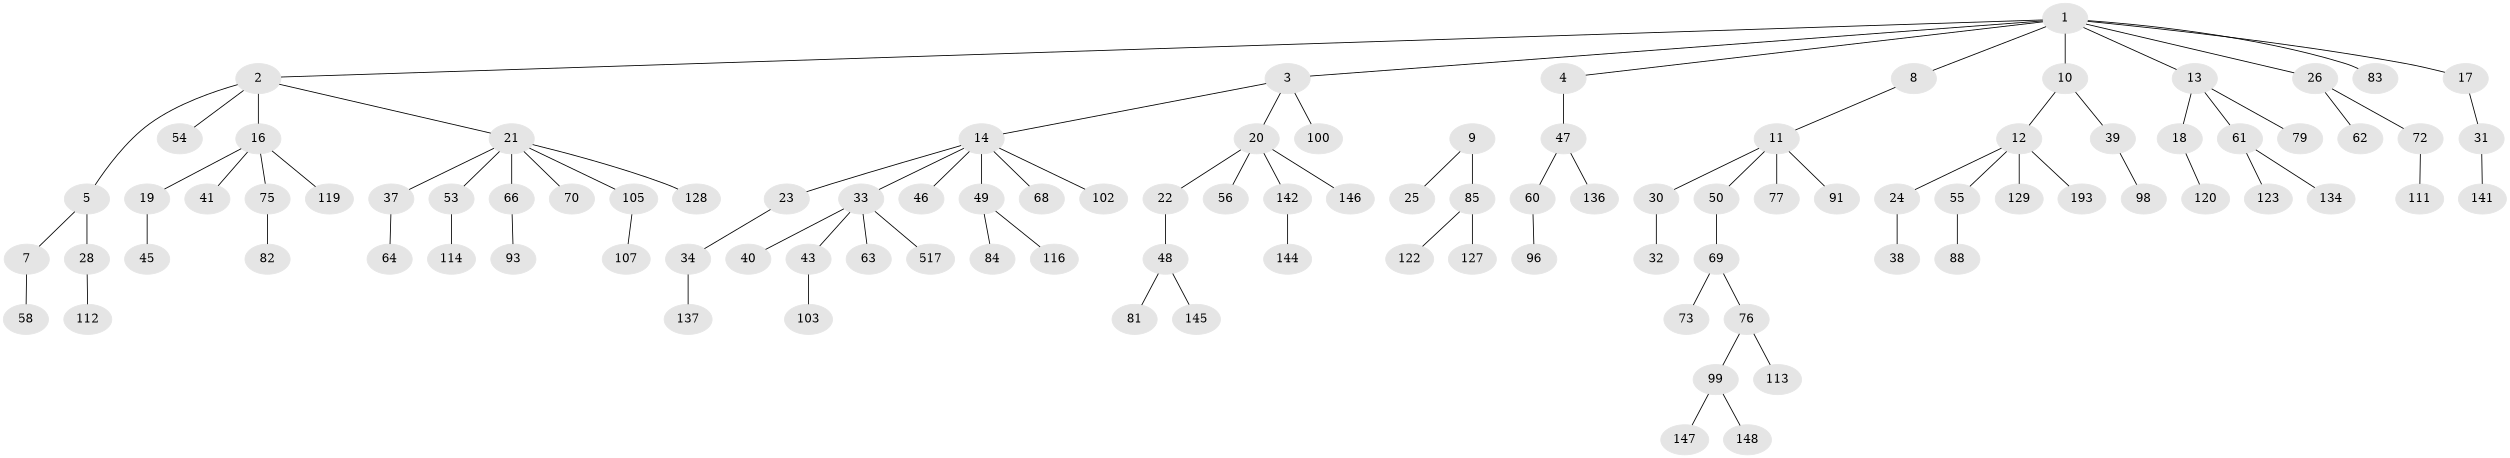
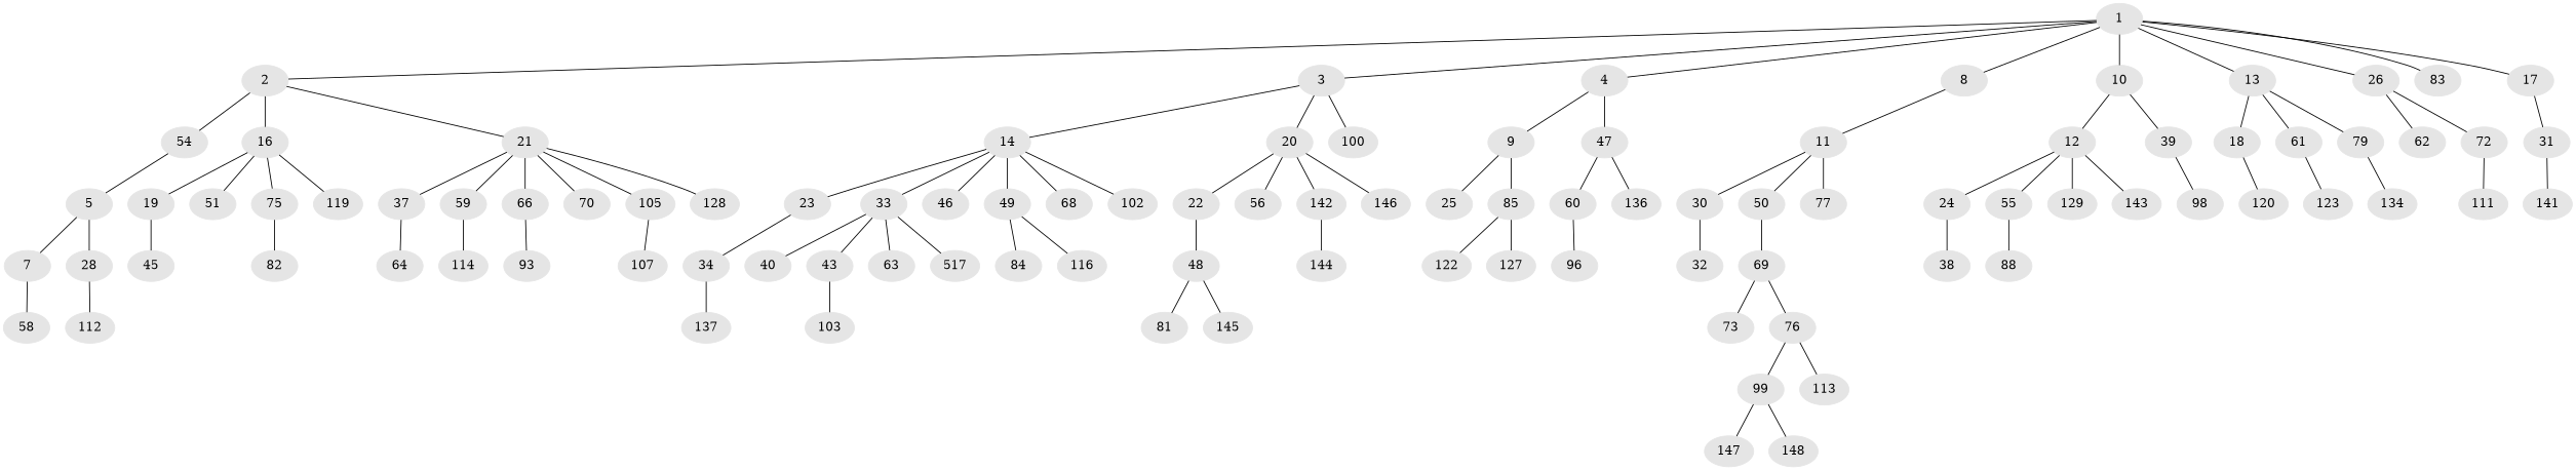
  graph {
    node [color=gray90 style=filled]
    1 [super="+6"]
    2 [super="+15"]
    3 [super="+52"]
    4
    8
    10 [super="+139"]
    13 [super="+29"]
    26 [super="+36"]
    83
    17 [super="+130"]
    5
    16 [super="+57"]
    21 [super="+25"]
    54 [super="+124"]
    14 [super="+27"]
    20 [super="+41"]
    100
    9 [super="+42"]
    47 [super="+94"]
    11 [super="+67"]
    12 [super="+118"]
    39 [super="+97"]
    18 [super="+121"]
    61 [super="+87"]
    79
    62
    72
    7
    28 [super="+101"]
    19
-   51 [label=41]
+   51
    75 [super="+86"]
    119
    37
-   53
+   53 [label=59]
    66 [super="+74"]
    70 [super="+131"]
    105 [super="+125"]
    128
    23 [super="+109"]
    33 [super="+34"]
    46
    49 [super="+89"]
    68
    102
    22
    56
    142
    146
    n50 [label=25]
    85
    60 [super="+80"]
    136
    58
    112
    30
    50 [super="+65"]
    77 [super="+92"]
-   91
    122
    127
    24 [super="+133"]
    55 [super="+106"]
    129
-   143 [label=193]
+   143
    31
    98
    32 [super="+59"]
    69
    38 [super="+90"]
    88 [super="+110"]
    120 [super="+132"]
    123
    134
    n75 [label=34 super="+95"]
    40
    43 [super="+115"]
    63 [super="+71"]
    n79 [label=517]
    84 [super="+104"]
    116
    45 [super="+140"]
    82
    141
    48 [super="+78"]
    144
    64
    114
    93
    107
    81
    145
    137
    111
    103 [super="+135"]
    96
    73 [super="+126"]
    76
    99 [super="+108"]
    113
    147
    148
    1 -- 2
    1 -- 3
    1 -- 4
    1 -- 8
    1 -- 10
    1 -- 13
    1 -- 26
    1 -- 83
    1 -- 17
-   2 -- 5
+   54 -- 5
    2 -- 16
    2 -- 21
    2 -- 54
    3 -- 14
    3 -- 20
    3 -- 100
+   4 -- 9
    4 -- 47
    8 -- 11
    10 -- 12
    10 -- 39
    13 -- 18
    13 -- 61
    13 -- 79
    26 -- 62
    26 -- 72
    17 -- 31
    5 -- 7
    5 -- 28
    16 -- 19
    16 -- 51
    16 -- 75
    16 -- 119
    21 -- 37
    21 -- 53
    21 -- 66
    21 -- 70
    21 -- 105
    21 -- 128
    14 -- 23
    14 -- 33
    14 -- 46
    14 -- 49
    14 -- 68
    14 -- 102
    20 -- 22
    20 -- 56
    20 -- 142
    20 -- 146
    9 -- n50
    9 -- 85
    47 -- 60
    47 -- 136
    11 -- 30
    11 -- 50
    11 -- 77
-   11 -- 91
    12 -- 24
    12 -- 55
    12 -- 129
    12 -- 143
    39 -- 98
    18 -- 120
    61 -- 123
-   61 -- 134
+   79 -- 134
    72 -- 111
    7 -- 58
    28 -- 112
    19 -- 45
    75 -- 82
    37 -- 64
    53 -- 114
    66 -- 93
    105 -- 107
    23 -- n75
    33 -- 40
    33 -- 43
    33 -- 63
    33 -- n79
    49 -- 84
    49 -- 116
    22 -- 48
    142 -- 144
    85 -- 122
    85 -- 127
    60 -- 96
    30 -- 32
    50 -- 69
    24 -- 38
    55 -- 88
    31 -- 141
    69 -- 73
    69 -- 76
    n75 -- 137
    43 -- 103
    48 -- 81
    48 -- 145
    76 -- 99
    76 -- 113
    99 -- 147
    99 -- 148
  }
